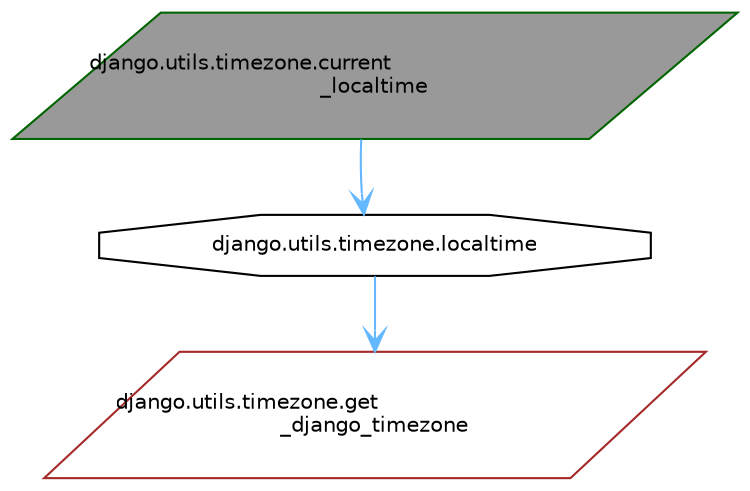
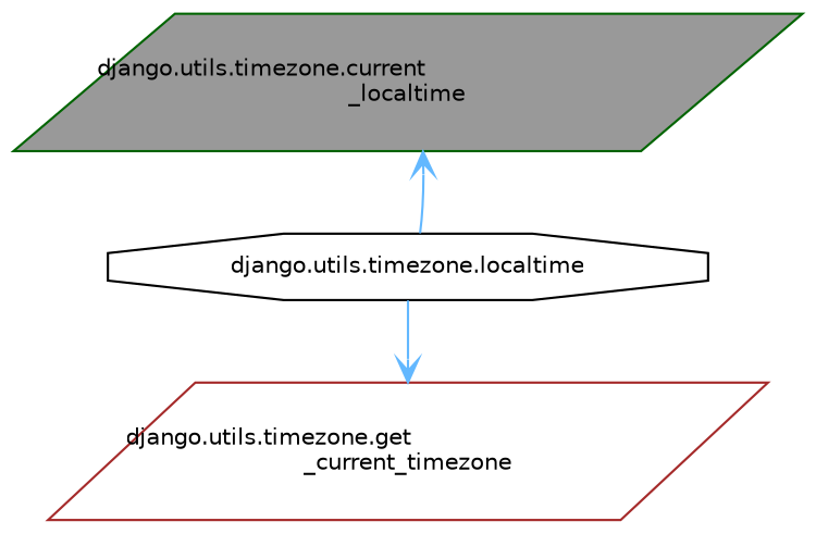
  digraph {
    rankdir=TB
    node [fillcolor=white fontname=Helvetica fontsize=10 shape=parallelogram style=filled]
    edge [arrowhead=vee color=steelblue1 fontname=Helvetica fontsize=10 labelfontname=Helvetica labelfontsize=10 style=solid]
    n1 [color=darkgreen fillcolor=grey60 fontcolor=black height=0.2 label="django.utils.timezone.current\l_localtime" width=0.4]
    n2 [color=black height=0.2 label="django.utils.timezone.localtime" shape=octagon width=0.4]
-   n3 [color=brown height=0.2 label="django.utils.timezone.get\l_django_timezone" width=0.4]
-   n1 -> n2
+   n3 [color=brown height=0.2 label="django.utils.timezone.get\l_current_timezone" width=0.4]
+   n2 -> n1
    n2 -> n3
  }
